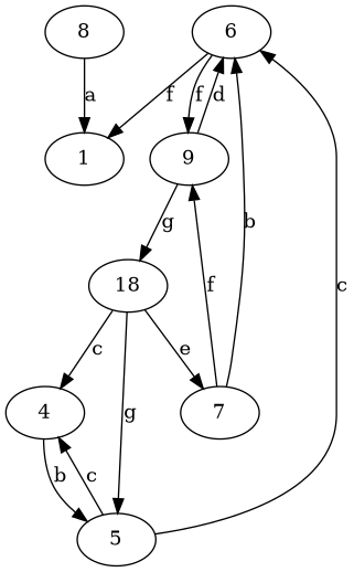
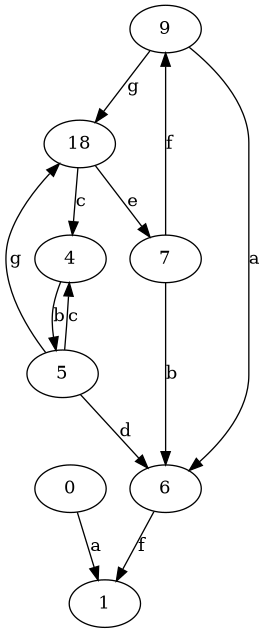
  strict digraph {
-   0 [label=8]
+   0
    1
    n3 [label=18]
    9
    6
    4
    7
    n8 [label=5]
    0 -> 1 [label=a]
    n3 -> 4 [label=c]
    n3 -> 7 [label=e]
    9 -> n3 [label=g]
-   9 -> 6 [label=d]
+   9 -> 6 [label=a]
    6 -> 1 [label=f]
-   6 -> 9 [label=f]
    4 -> n8 [label=b]
    7 -> 9 [label=f]
    7 -> 6 [label=b]
-   n3 -> n8 [label=g]
-   n8 -> 6 [label=c]
+   n8 -> n3 [label=g]
+   n8 -> 6 [label=d]
    n8 -> 4 [label=c]
  }
